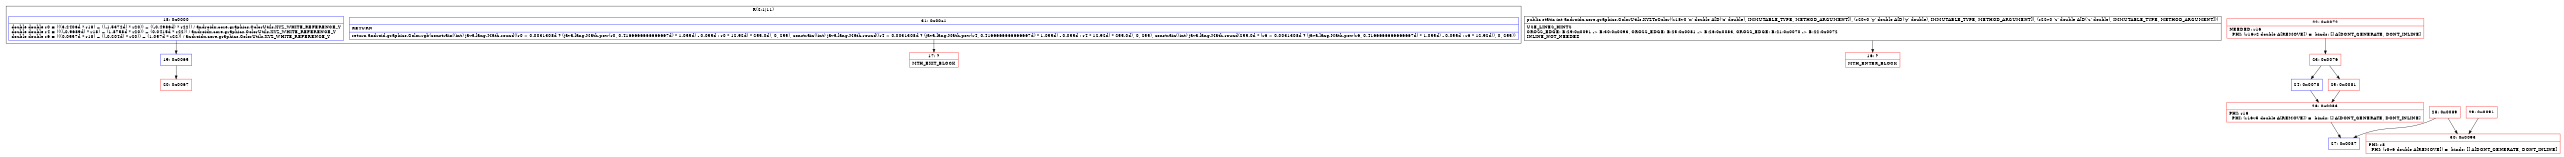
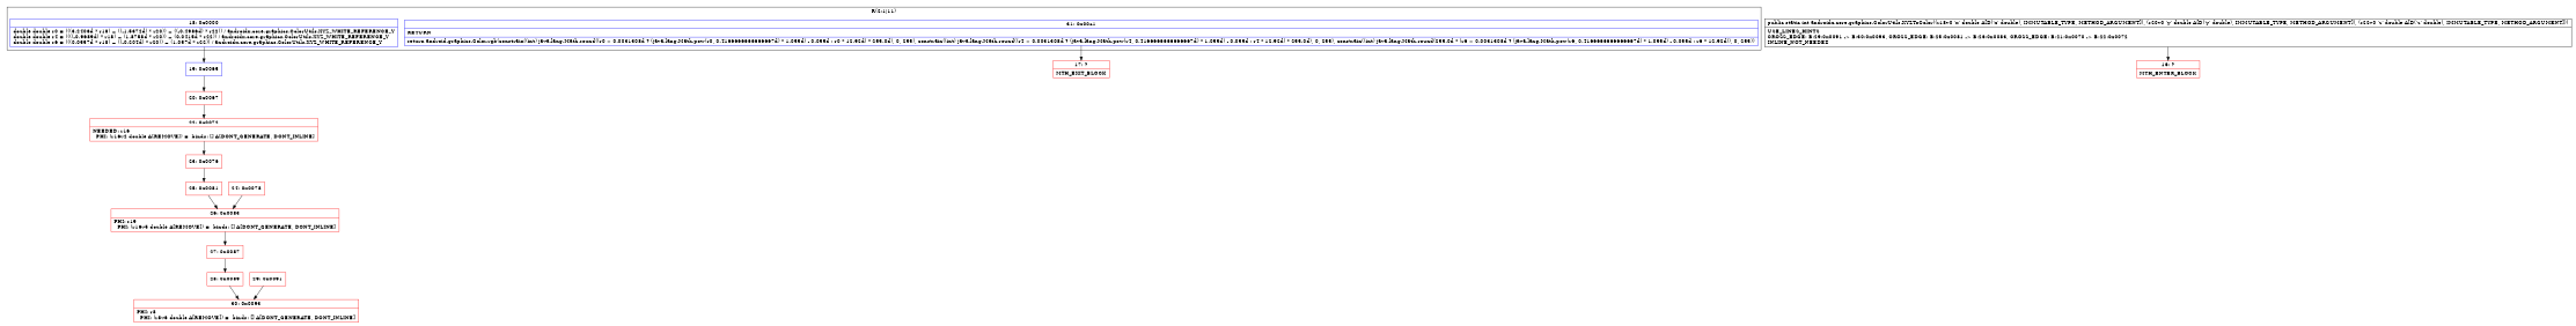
  digraph {
    node [color=red shape=record]
    n1 [color=blue label="{18\:\ 0x0000|double double r0 = (((3.2406d * r18) + ((\-1.5372d) * r20)) + ((\-0.4986d) * r22)) \/ androidx.core.graphics.ColorUtils.XYZ_WHITE_REFERENCE_Y\ldouble double r4 = ((((\-0.9689d) * r18) + (1.8758d * r20)) + (0.0415d * r22)) \/ androidx.core.graphics.ColorUtils.XYZ_WHITE_REFERENCE_Y\ldouble double r6 = (((0.0557d * r18) + ((\-0.204d) * r20)) + (1.057d * r22)) \/ androidx.core.graphics.ColorUtils.XYZ_WHITE_REFERENCE_Y\l}"]
    n2 [color=blue label="{31\:\ 0x00c1|RETURN\l|return android.graphics.Color.rgb(constrain((int) java.lang.Math.round((r0 \> 0.0031308d ? (java.lang.Math.pow(r0, 0.4166666666666667d) * 1.055d) \- 0.055d : r0 * 12.92d) * 255.0d), 0, 255), constrain((int) java.lang.Math.round((r4 \> 0.0031308d ? (java.lang.Math.pow(r4, 0.4166666666666667d) * 1.055d) \- 0.055d : r4 * 12.92d) * 255.0d), 0, 255), constrain((int) java.lang.Math.round(255.0d * (r6 \> 0.0031308d ? (java.lang.Math.pow(r6, 0.4166666666666667d) * 1.055d) \- 0.055d : r6 * 12.92d)), 0, 255))\l}"]
    n3 [color=blue label="{19\:\ 0x0065}"]
    n4 [label="{17\:\ ?|MTH_EXIT_BLOCK\l}"]
    n5 [label="{20\:\ 0x0067}"]
    n6 [label="{16\:\ ?|MTH_ENTER_BLOCK\l}"]
    n7 [label="{22\:\ 0x0072|NEEDED: r16 \l  PHI: (r16v2 double A[REMOVE]) =  binds: [] A[DONT_GENERATE, DONT_INLINE]\l}"]
    n8 [label="{23\:\ 0x0076}"]
-   n9 [color=blue label="{24\:\ 0x0078}"]
+   n9 [label="{24\:\ 0x0078}"]
    n10 [label="{25\:\ 0x0081}"]
-   n11 [label="{26\:\ 0x0083|PHI: r16 \l  PHI: (r16v5 double A[REMOVE]) =  binds: [] A[DONT_GENERATE, DONT_INLINE]\l}"]
-   n12 [color=blue label="{27\:\ 0x0087}"]
+   n11 [label="{26\:\ 0x0083|PHI: r19 \l  PHI: (r16v5 double A[REMOVE]) =  binds: [] A[DONT_GENERATE, DONT_INLINE]\l}"]
+   n12 [label="{27\:\ 0x0087}"]
    n13 [label="{28\:\ 0x0089}"]
    n14 [label="{30\:\ 0x0093|PHI: r8 \l  PHI: (r8v6 double A[REMOVE]) =  binds: [] A[DONT_GENERATE, DONT_INLINE]\l}"]
    n15 [label="{29\:\ 0x0091}"]
    n16 [label="{public static int androidx.core.graphics.ColorUtils.XYZToColor((r18v0 'x' double A[D('x' double), IMMUTABLE_TYPE, METHOD_ARGUMENT]), (r20v0 'y' double A[D('y' double), IMMUTABLE_TYPE, METHOD_ARGUMENT]), (r22v0 'z' double A[D('z' double), IMMUTABLE_TYPE, METHOD_ARGUMENT]))  | USE_LINES_HINTS\lCROSS_EDGE: B:29:0x0091 \-\> B:30:0x0093, CROSS_EDGE: B:25:0x0081 \-\> B:26:0x0083, CROSS_EDGE: B:21:0x0070 \-\> B:22:0x0072\lINLINE_NOT_NEEDED\l}" color=""]
    subgraph cluster_1 {
      label="R(2:1|11)"
      n1
      n2
    }
    n1 -> n3
    n2 -> n4
    n3 -> n5
+   n5 -> n7
    n7 -> n8
-   n8 -> n9
    n8 -> n10
    n9 -> n11
    n10 -> n11
    n11 -> n12
-   n13 -> n12
+   n12 -> n13
    n13 -> n14
    n15 -> n14
    n16 -> n6
  }
